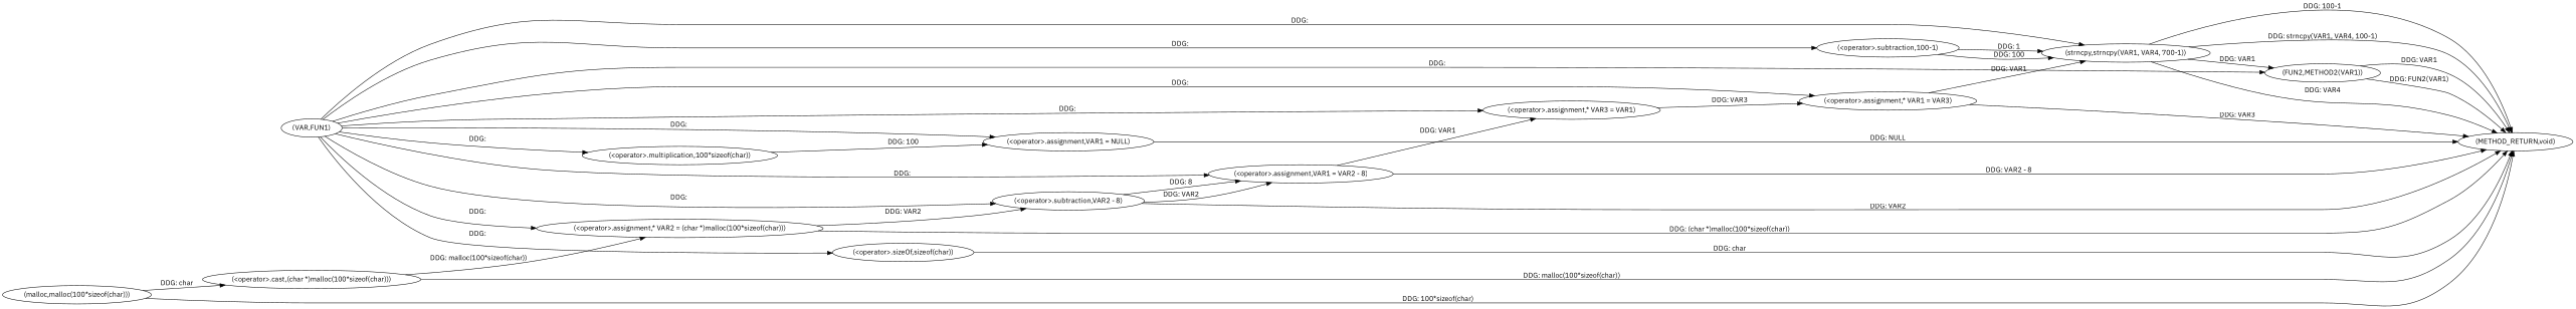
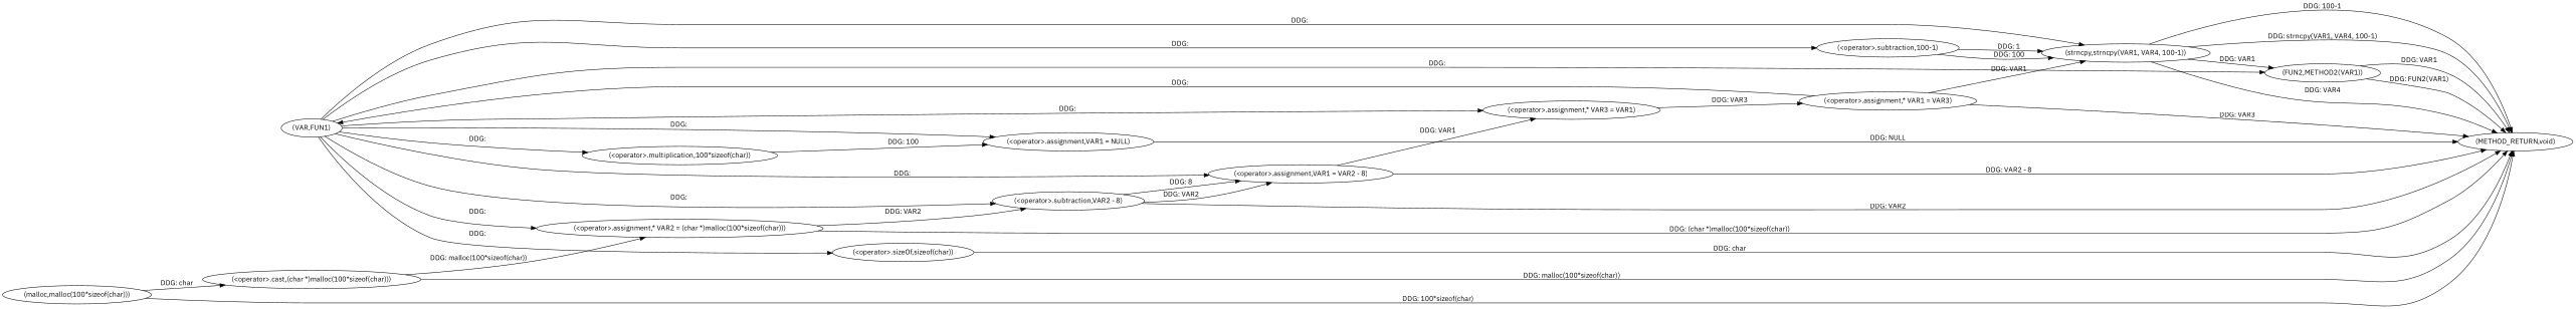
  digraph {
    fontname="IBM Plex Sans"
    rankdir=LR
    node [fontname="IBM Plex Sans"]
    edge [fontname="IBM Plex Sans"]
    n1 [label="(VAR,FUN1)"]
    n2 [label="(<operator>.assignment,VAR1 = NULL)"]
    n3 [label="(<operator>.assignment,* VAR2 = (char *)malloc(100*sizeof(char)))"]
    n4 [label="(<operator>.multiplication,100*sizeof(char))"]
    n5 [label="(<operator>.sizeOf,sizeof(char))"]
    n6 [label="(<operator>.assignment,VAR1 = VAR2 - 8)"]
    n7 [label="(<operator>.subtraction,VAR2 - 8)"]
    n8 [label="(<operator>.assignment,* VAR3 = VAR1)"]
    n9 [label="(<operator>.assignment,* VAR1 = VAR3)"]
-   n10 [label="(strncpy,strncpy(VAR1, VAR4, 700-1))"]
+   n10 [label="(strncpy,strncpy(VAR1, VAR4, 100-1))"]
    n11 [label="(<operator>.subtraction,100-1)"]
    n12 [label="(FUN2,METHOD2(VAR1))"]
    n13 [label="(METHOD_RETURN,void)"]
    n14 [label="(<operator>.cast,(char *)malloc(100*sizeof(char)))"]
    n15 [label="(malloc,malloc(100*sizeof(char)))"]
    n1 -> n2 [label="DDG: "]
    n1 -> n3 [label="DDG: "]
    n1 -> n4 [label="DDG: "]
    n1 -> n5 [label="DDG: "]
    n1 -> n6 [label="DDG: "]
    n1 -> n7 [label="DDG: "]
    n1 -> n8 [label="DDG: "]
-   n1 -> n9 [label="DDG: "]
+   n9 -> n1 [label="DDG: "]
    n1 -> n10 [label="DDG: "]
    n1 -> n11 [label="DDG: "]
    n1 -> n12 [label="DDG: "]
    n2 -> n13 [label="DDG: NULL"]
    n3 -> n7 [label="DDG: VAR2"]
    n3 -> n13 [label="DDG: (char *)malloc(100*sizeof(char))"]
    n4 -> n2 [label="DDG: 100"]
    n5 -> n13 [label="DDG: char"]
    n6 -> n8 [label="DDG: VAR1"]
    n6 -> n13 [label="DDG: VAR2 - 8"]
    n7 -> n6 [label="DDG: VAR2"]
    n7 -> n6 [label="DDG: 8"]
    n7 -> n13 [label="DDG: VAR2"]
    n8 -> n9 [label="DDG: VAR3"]
    n9 -> n10 [label="DDG: VAR1"]
    n9 -> n13 [label="DDG: VAR3"]
    n10 -> n12 [label="DDG: VAR1"]
    n10 -> n13 [label="DDG: 100-1"]
    n10 -> n13 [label="DDG: strncpy(VAR1, VAR4, 100-1)"]
    n10 -> n13 [label="DDG: VAR4"]
    n11 -> n10 [label="DDG: 100"]
    n11 -> n10 [label="DDG: 1"]
    n12 -> n13 [label="DDG: FUN2(VAR1)"]
    n12 -> n13 [label="DDG: VAR1"]
    n14 -> n3 [label="DDG: malloc(100*sizeof(char))"]
    n14 -> n13 [label="DDG: malloc(100*sizeof(char))"]
    n15 -> n13 [label="DDG: 100*sizeof(char)"]
    n15 -> n14 [label="DDG: char"]
  }
